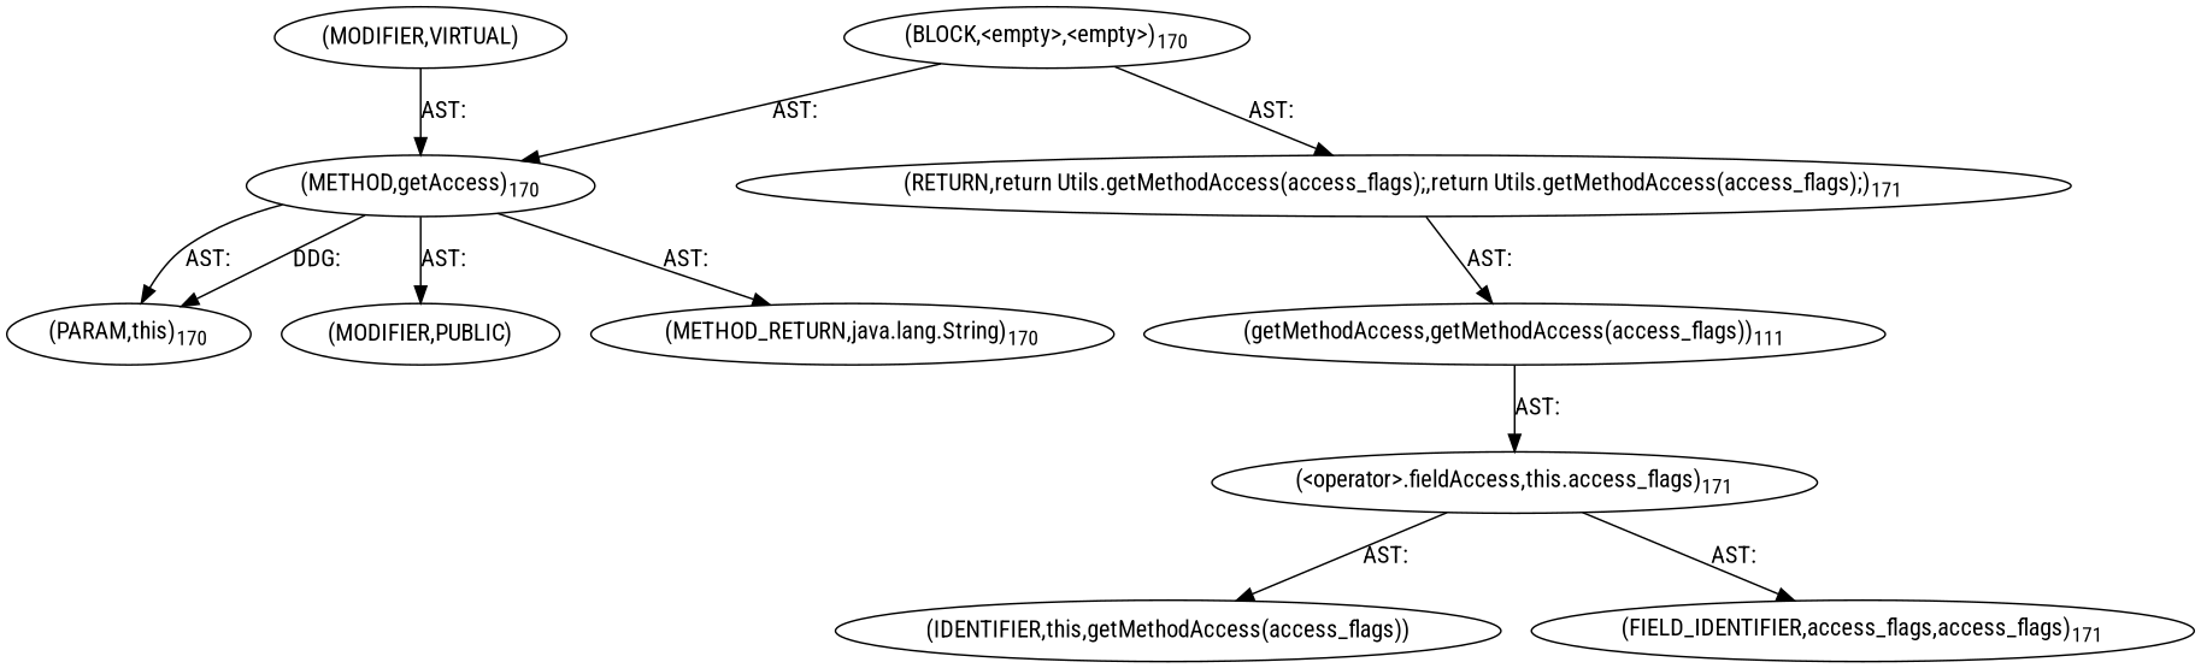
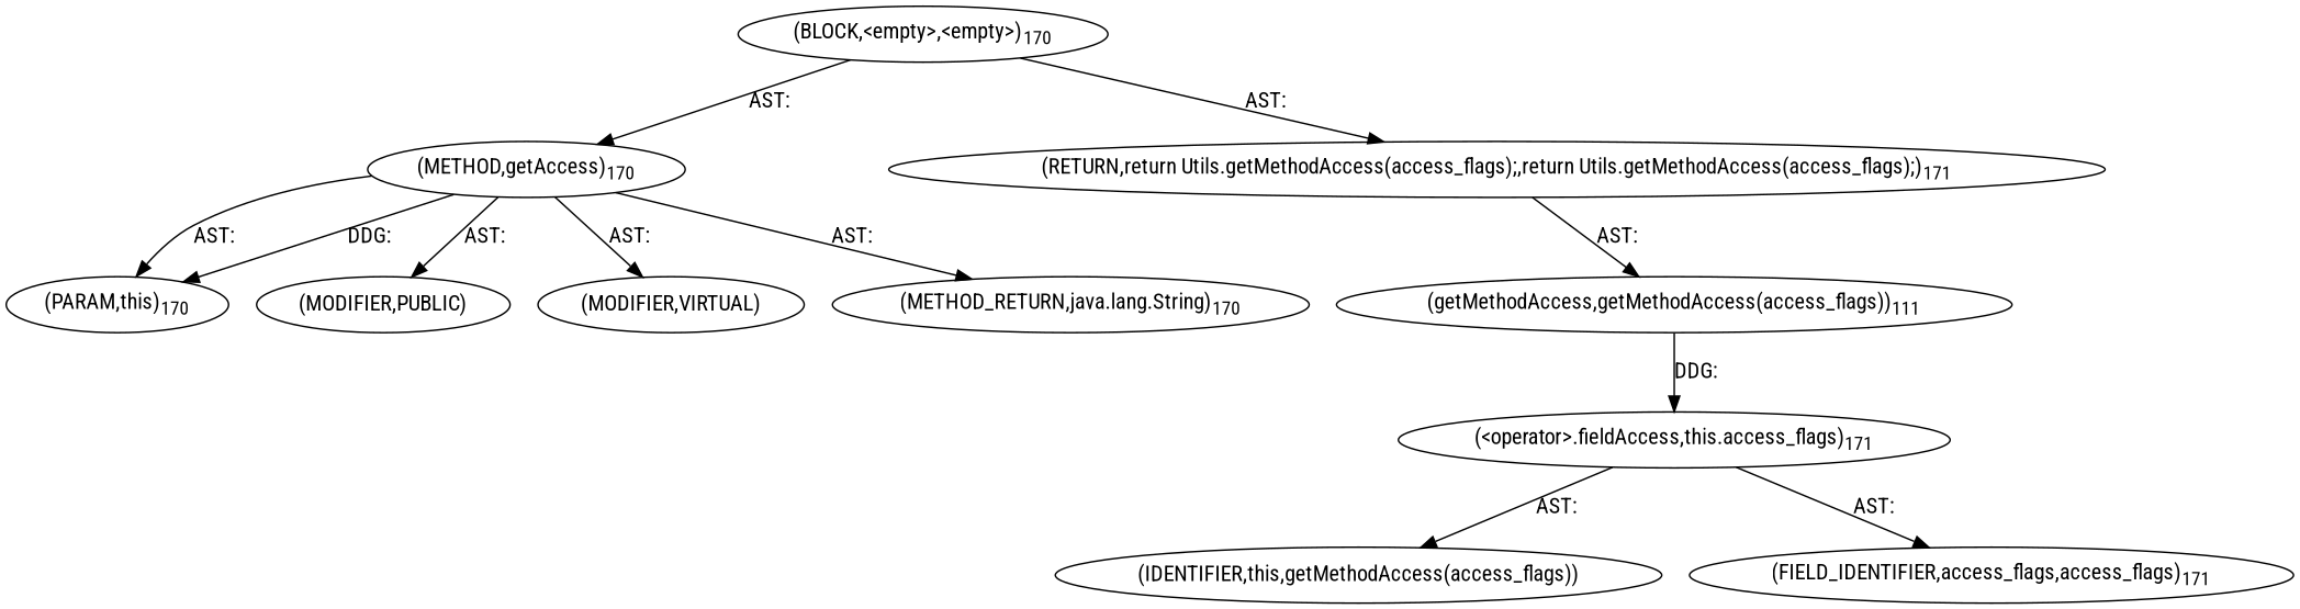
  digraph {
    fontname="Roboto Condensed"
    node [fontname="Roboto Condensed"]
    edge [fontname="Roboto Condensed"]
    n1 [label=<(METHOD,getAccess)<SUB>170</SUB>>]
    n2 [label=<(PARAM,this)<SUB>170</SUB>>]
    n3 [label=<(MODIFIER,PUBLIC)>]
    n4 [label=<(MODIFIER,VIRTUAL)>]
    n5 [label=<(METHOD_RETURN,java.lang.String)<SUB>170</SUB>>]
    n6 [label=<(BLOCK,&lt;empty&gt;,&lt;empty&gt;)<SUB>170</SUB>>]
    n7 [label=<(RETURN,return Utils.getMethodAccess(access_flags);,return Utils.getMethodAccess(access_flags);)<SUB>171</SUB>>]
    n8 [label=<(getMethodAccess,getMethodAccess(access_flags))<SUB>111</SUB>>]
    n9 [label=<(&lt;operator&gt;.fieldAccess,this.access_flags)<SUB>171</SUB>>]
    n10 [label=<(IDENTIFIER,this,getMethodAccess(access_flags))>]
    n11 [label=<(FIELD_IDENTIFIER,access_flags,access_flags)<SUB>171</SUB>>]
    n1 -> n2 [label="AST: "]
    n1 -> n2 [label="DDG: "]
    n1 -> n3 [label="AST: "]
-   n4 -> n1 [label="AST: "]
+   n1 -> n4 [label="AST: "]
    n1 -> n5 [label="AST: "]
    n6 -> n1 [label="AST: "]
    n6 -> n7 [label="AST: "]
    n7 -> n8 [label="AST: "]
-   n8 -> n9 [label="AST: "]
+   n8 -> n9 [label="DDG: "]
    n9 -> n10 [label="AST: "]
    n9 -> n11 [label="AST: "]
  }
